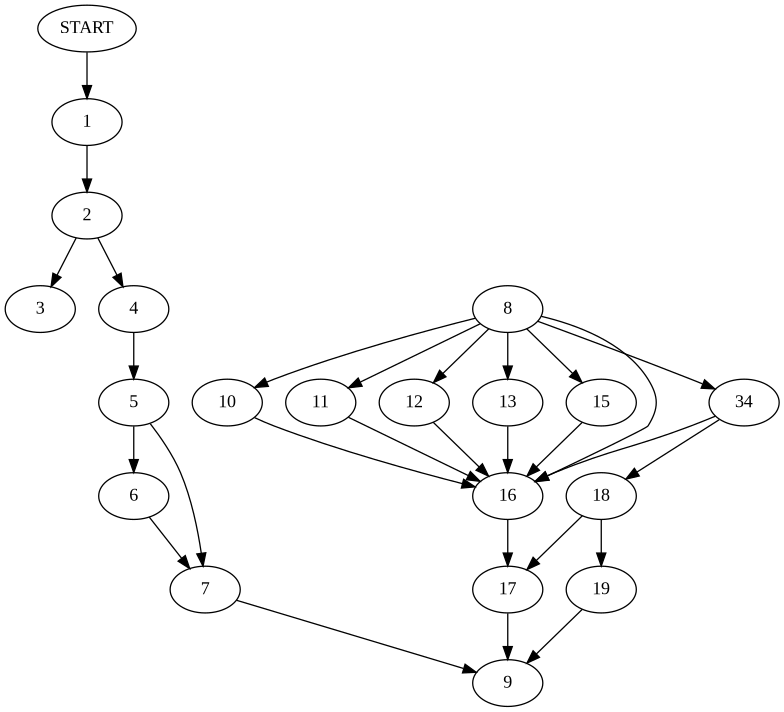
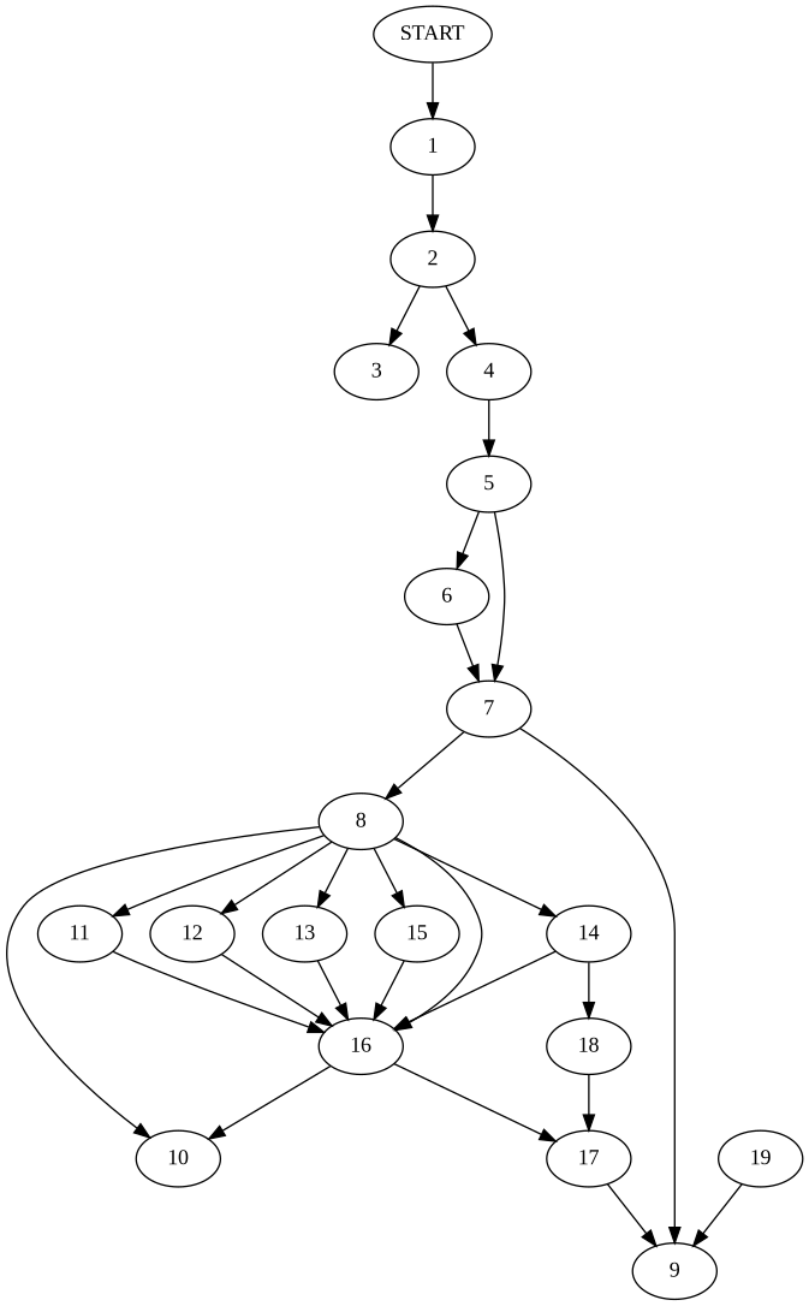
  digraph {
    fontname="Liberation Serif"
    node [fontname="Liberation Serif"]
    edge [fontname="Liberation Serif"]
    n1 [label=START]
    1
    2
    3
    4
    5
    6
    7
    8
    9
    10
    11
    12
    13
-   14 [label=34]
+   14
    15
    16
    18
    17
    19
    n1 -> 1
    1 -> 2
    2 -> 3
    2 -> 4
    4 -> 5
    5 -> 6
    5 -> 7
    6 -> 7
+   7 -> 8
    7 -> 9
    8 -> 10
    8 -> 11
    8 -> 12
    8 -> 13
    8 -> 14
    8 -> 15
    8 -> 16
-   10 -> 16
+   16 -> 10
    11 -> 16
    12 -> 16
    13 -> 16
    14 -> 16
    14 -> 18
    15 -> 16
    16 -> 17
    18 -> 17
-   18 -> 19
    17 -> 9
    19 -> 9
  }
